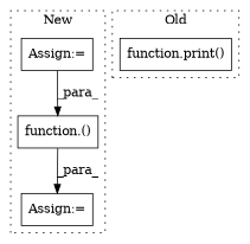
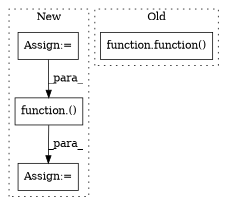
  digraph {
    node [a=75 l=3 shape=box]
    n1 [l="24,1" label="function.()" s="2753,2780"]
    n2 [a=68 label="Assign:=" s=2915]
    n3 [a=68 label="Assign:=" s=2114]
-   n4 [l="6,1" label="function.print()" s="2170,2221"]
+   n4 [l="6,1" label="function.function()" s="2170,2221"]
    subgraph cluster_1 {
      label=New
      style=dotted
      n1
      n2
      n3
    }
    subgraph cluster_2 {
      label=Old
      style=dotted
      n4
    }
    n1 -> n2 [label=_para_]
    n3 -> n1 [label=_para_]
  }
